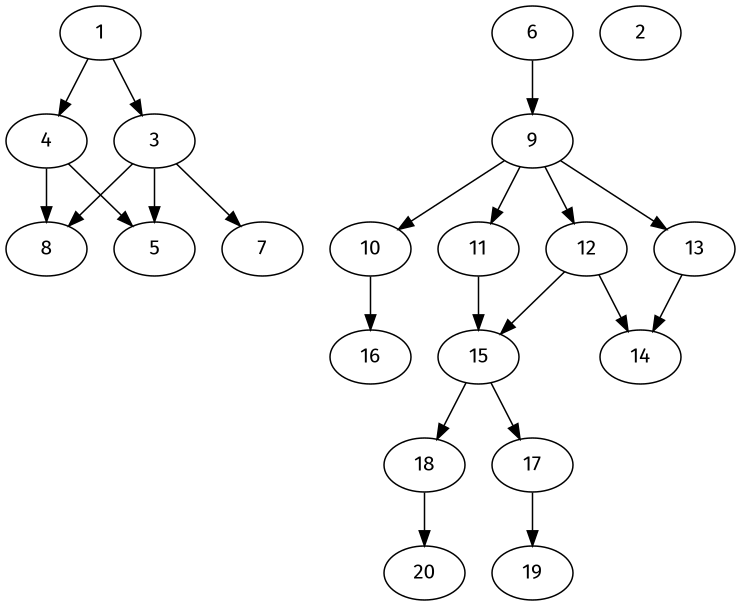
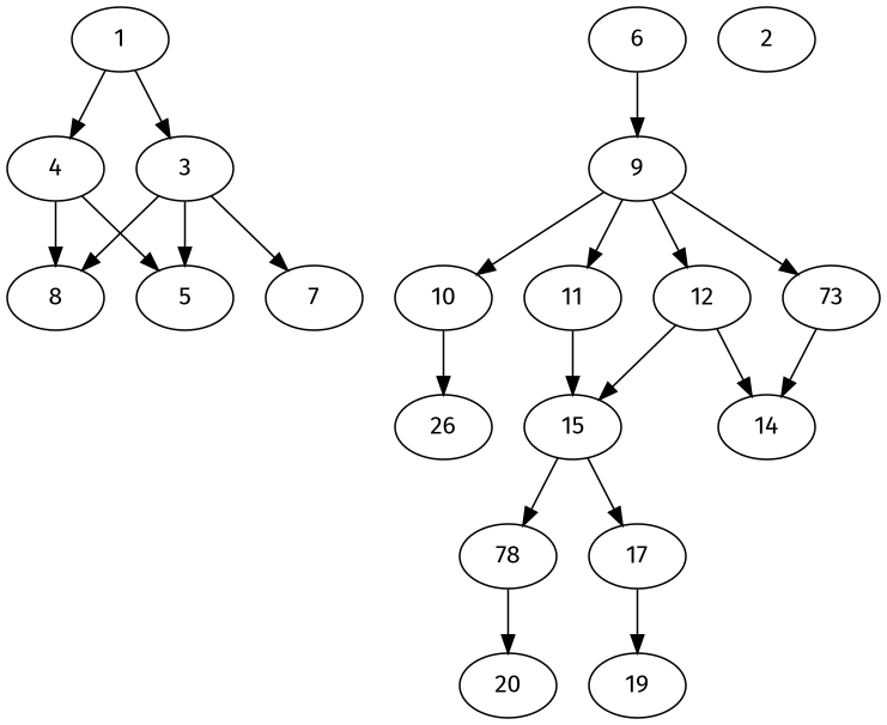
  digraph {
    fontname="Fira Sans"
    node [alpha=0.01 fontname="Fira Sans"]
    edge [fontname="Fira Sans"]
    1 [alpha=0.20 expect_size=36028416]
    3 [alpha=0.04 expect_size=40200192]
    4 [alpha=0.17 expect_size=12345344]
    5 [alpha=0.06 expect_size=43698176]
    7 [alpha=0.15 expect_size=6247424]
    8 [expect_size=40519680]
    6 [alpha=0.18 expect_size=40554496]
    9 [expect_size=16273408]
    2 [alpha=0.19 expect_size=48185344]
    10 [alpha=0.08 expect_size=10312704]
    11 [expect_size=34777088]
    12 [alpha=0.13 expect_size=34391040]
-   13 [alpha=0.05 expect_size=31276032]
-   16 [alpha=0.06 expect_size=47080448]
+   13 [alpha=0.05 expect_size=31276032 label=73]
+   16 [alpha=0.06 expect_size=47080448 label=26]
    15 [alpha=0.11 expect_size=33846272]
    14 [alpha=0.19 expect_size=41341952]
-   18 [alpha=0.08 expect_size=31152128]
+   18 [alpha=0.08 expect_size=31152128 label=78]
    17 [alpha=0.10 expect_size=43506688]
    20 [alpha=0.12 expect_size=36161536]
    19 [alpha=0.04 expect_size=33423360]
    1 -> 3
    1 -> 4
    3 -> 5
    3 -> 7
    3 -> 8
    4 -> 5
    4 -> 8
    6 -> 9
    9 -> 10
    9 -> 11
    9 -> 12
    9 -> 13
    10 -> 16
    11 -> 15
    12 -> 15
    12 -> 14
    13 -> 14
    15 -> 18
    15 -> 17
    18 -> 20
    17 -> 19
  }
